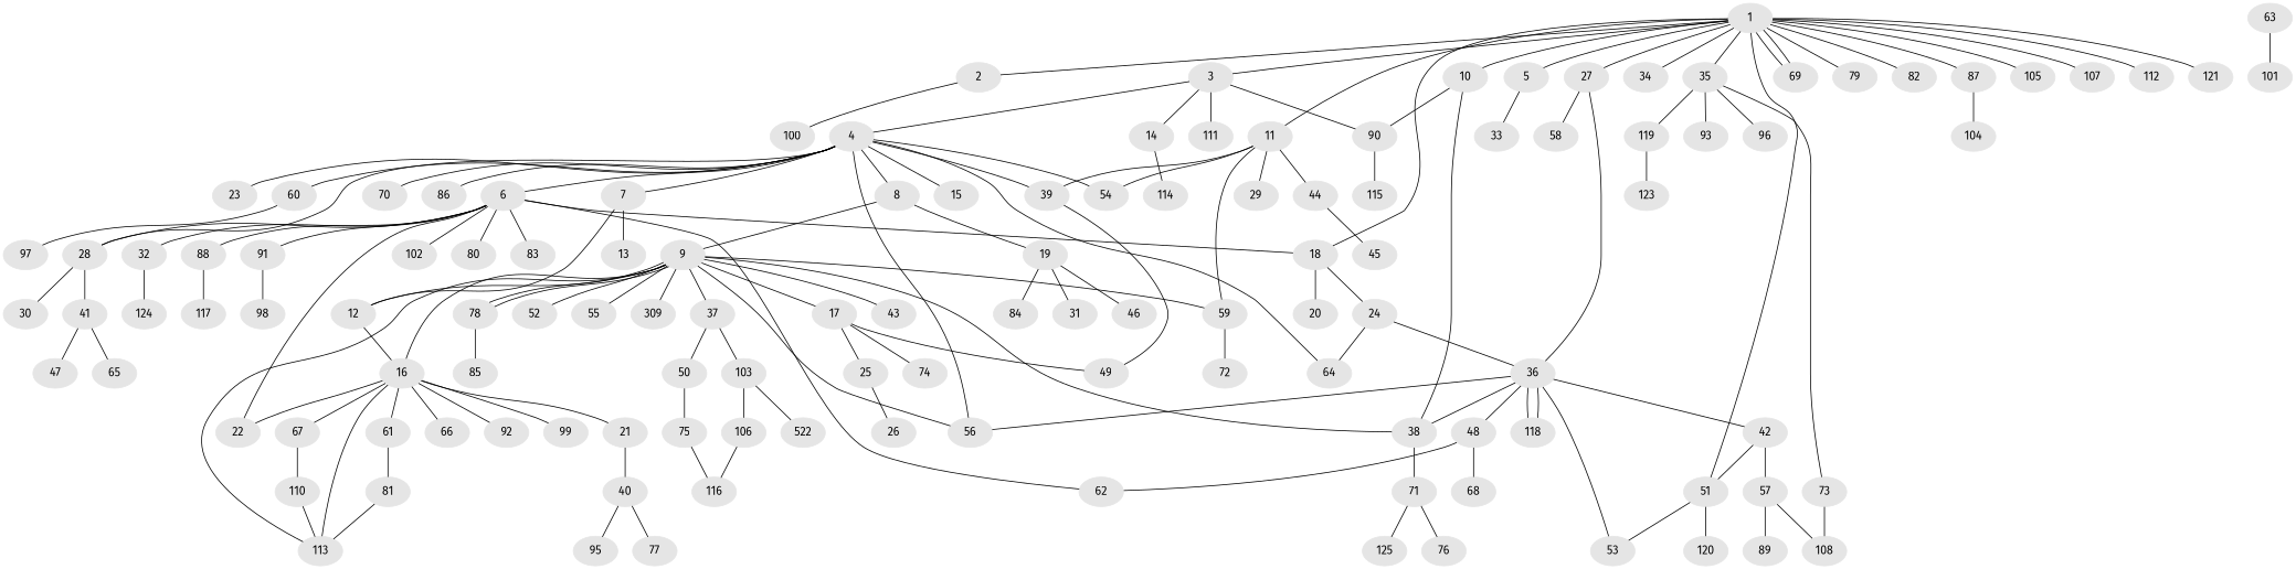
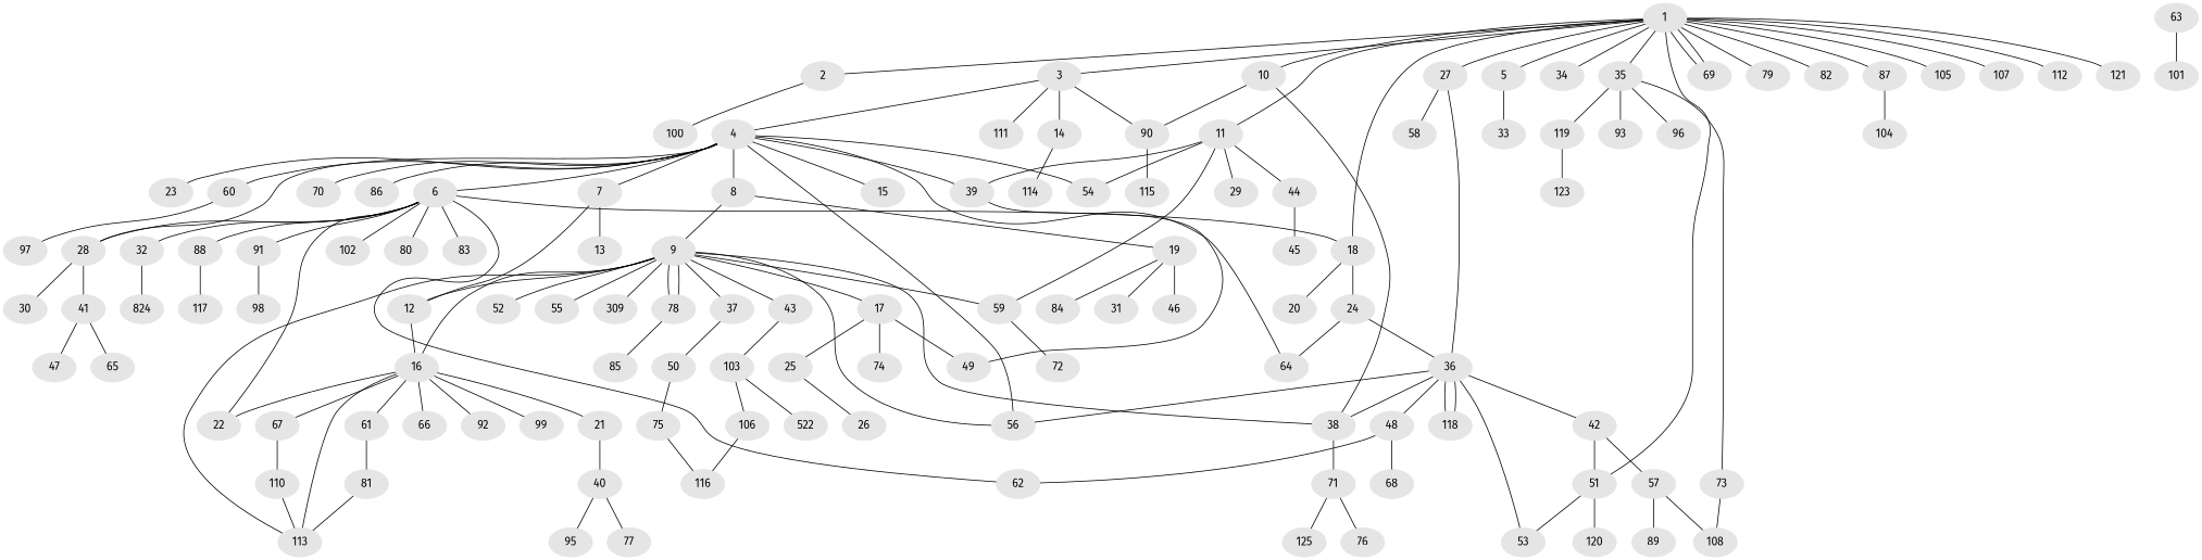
  graph {
    fontname="Fira Sans"
    node [color=gray90 fontname="Fira Sans" style=filled]
    edge [fontname="Fira Sans"]
    1
    2
    3
    5
    10
    11
    18
    27
    34
    35
    51
    69
    79
    82
    87
    105
    107
    112
    121
    100
    4
    14
    90
    111
    33
    38
    39
    54
    59
    29
    44
    20
    24
    36
    58
    73
    93
    96
    119
    53
    120
    104
    6
    7
    8
    15
    23
    28
    56
    60
    64
    70
    86
    114
    115
    22
    32
    62
    80
    83
    88
    91
    102
    12
    13
    9
    19
    30
    41
    49
    97
-   124
+   124 [label=824]
    117
    98
    16
    17
    37
    43
    52
    55
    78
    n82 [label=309]
    113
    31
    46
    84
    21
    61
    66
    67
    92
    99
    25
    74
    50
    71
    103
    72
    85
    45
    40
    81
    110
    26
    77
    95
    42
    48
    118
    47
    65
    63
    101
    108
    123
    57
    68
    75
    76
    125
    89
    106
    n123 [label=522]
    116
    1 -- 2
    1 -- 3
    1 -- 5
    1 -- 10
    1 -- 11
    1 -- 18
    1 -- 27
    1 -- 34
    1 -- 35
    1 -- 51
    1 -- 69
    1 -- 69
    1 -- 79
    1 -- 82
    1 -- 87
    1 -- 105
    1 -- 107
    1 -- 112
    1 -- 121
    2 -- 100
    3 -- 4
    3 -- 14
    3 -- 90
    3 -- 111
    5 -- 33
    10 -- 90
    10 -- 38
    11 -- 39
    11 -- 54
    11 -- 59
    11 -- 29
    11 -- 44
    18 -- 20
    18 -- 24
    27 -- 36
    27 -- 58
    35 -- 73
    35 -- 93
    35 -- 96
    35 -- 119
    51 -- 53
    51 -- 120
    87 -- 104
    4 -- 39
    4 -- 54
    4 -- 6
    4 -- 7
    4 -- 8
    4 -- 15
    4 -- 23
    4 -- 28
    4 -- 56
    4 -- 60
    4 -- 64
    4 -- 70
    4 -- 86
    14 -- 114
    90 -- 115
    38 -- 71
    39 -- 49
    59 -- 72
    44 -- 45
    24 -- 36
    24 -- 64
    36 -- 38
    36 -- 53
    36 -- 56
    36 -- 42
    36 -- 48
    36 -- 118
    36 -- 118
    73 -- 108
    119 -- 123
    6 -- 18
    6 -- 28
    6 -- 22
    6 -- 32
    6 -- 62
    6 -- 80
    6 -- 83
    6 -- 88
    6 -- 91
    6 -- 102
    7 -- 12
    7 -- 13
    8 -- 9
    8 -- 19
    28 -- 30
    28 -- 41
    60 -- 97
    32 -- 124
    88 -- 117
    91 -- 98
    12 -- 16
    9 -- 38
    9 -- 59
    9 -- 56
    9 -- 12
    9 -- 16
    9 -- 17
    9 -- 37
    9 -- 43
    9 -- 52
    9 -- 55
    9 -- 78
    9 -- 78
    9 -- n82
    9 -- 113
    19 -- 31
    19 -- 46
    19 -- 84
    41 -- 47
    41 -- 65
    16 -- 22
    16 -- 113
    16 -- 21
    16 -- 61
    16 -- 66
    16 -- 67
    16 -- 92
    16 -- 99
    17 -- 49
    17 -- 25
    17 -- 74
    37 -- 50
-   37 -- 103
+   43 -- 103
    78 -- 85
    21 -- 40
    61 -- 81
    67 -- 110
    25 -- 26
    50 -- 75
    71 -- 76
    71 -- 125
    103 -- 106
    103 -- n123
    40 -- 77
    40 -- 95
    81 -- 113
    110 -- 113
    42 -- 51
    42 -- 57
    48 -- 62
    48 -- 68
    63 -- 101
    57 -- 108
    57 -- 89
    75 -- 116
    106 -- 116
  }
